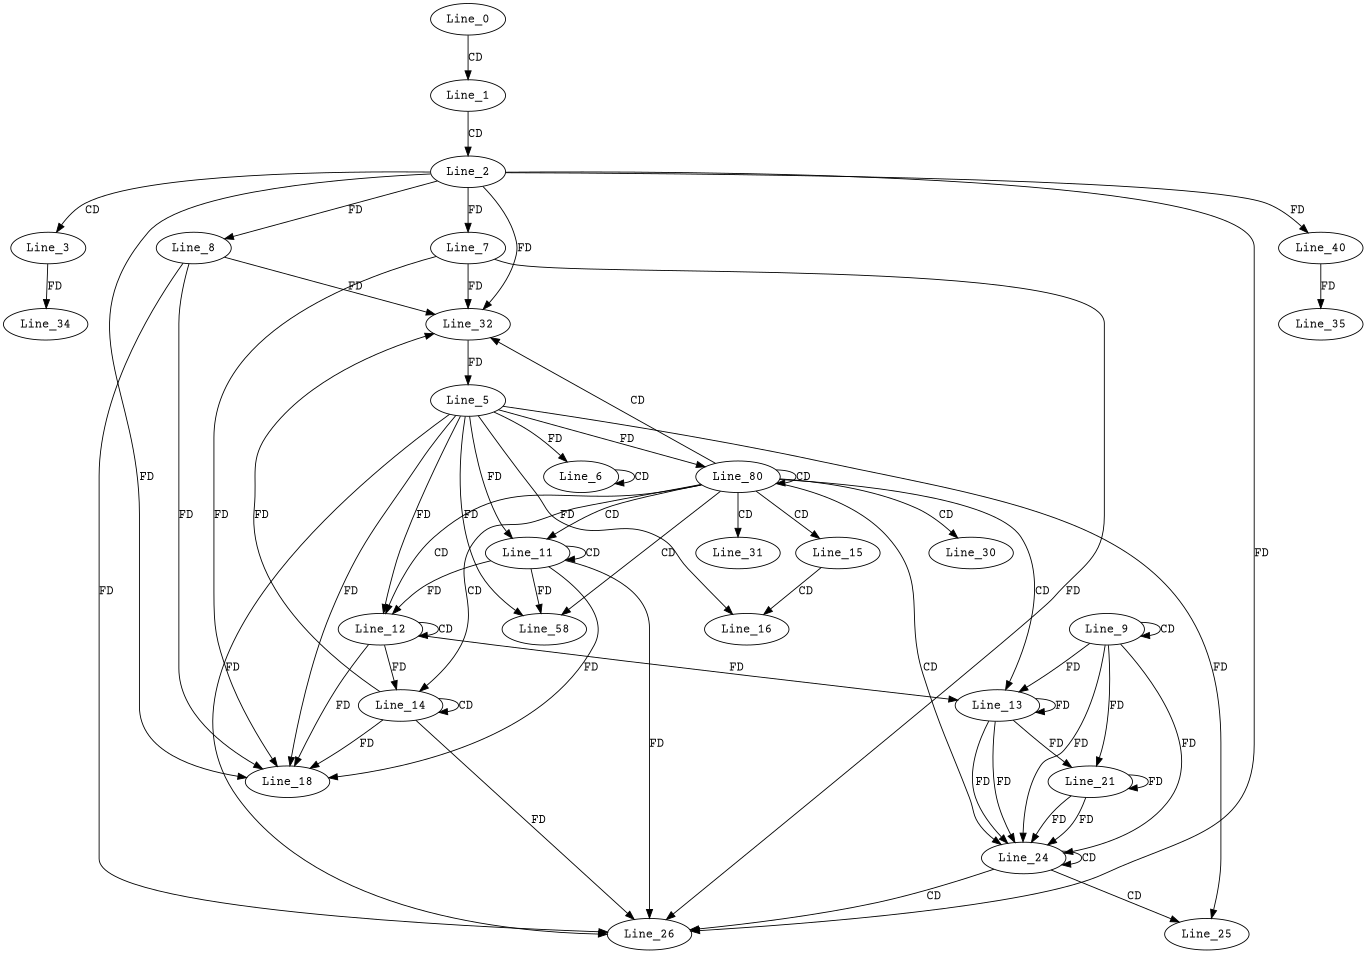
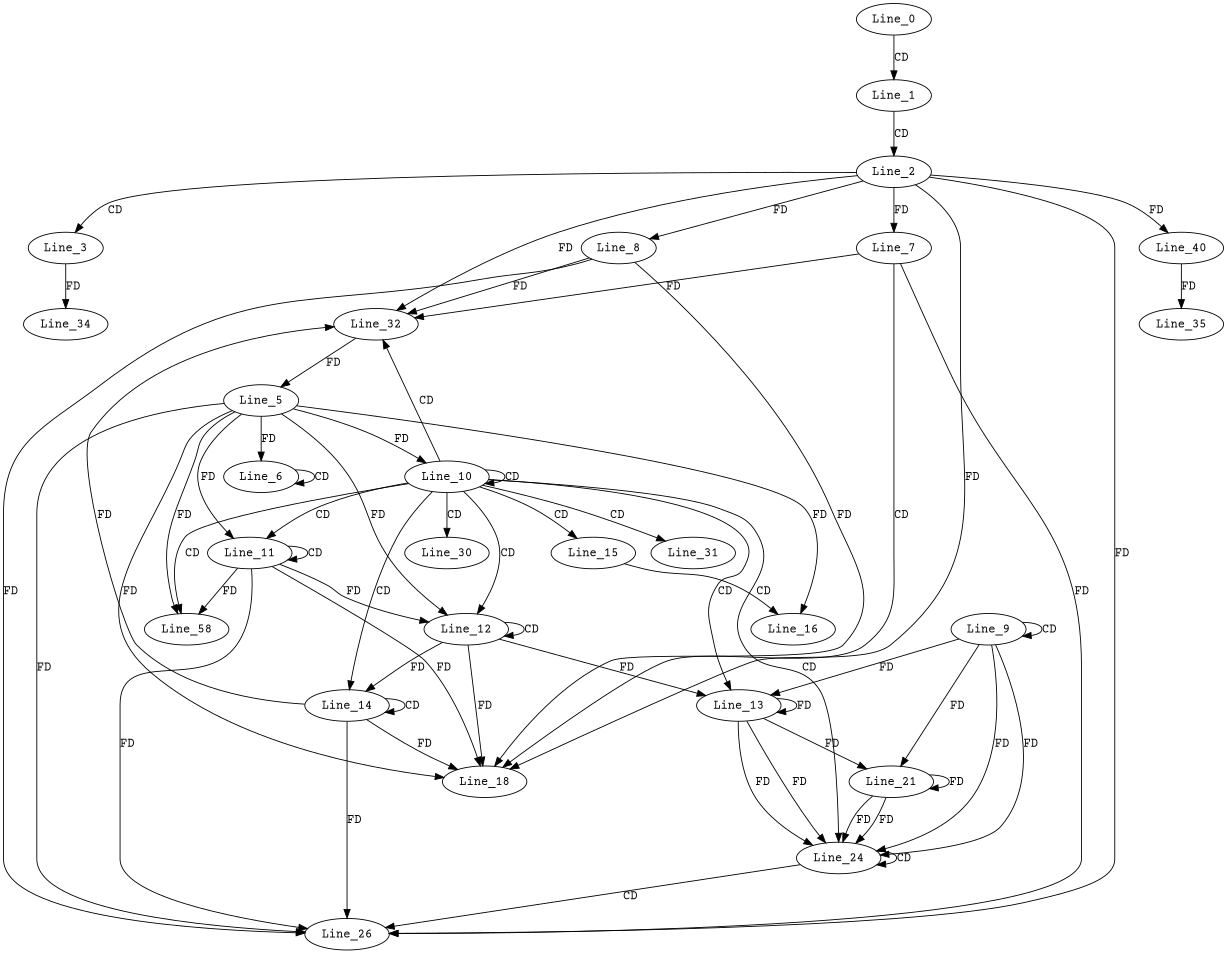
  digraph {
    fontname="Courier Prime"
    node [fontname="Courier Prime"]
    edge [fontname="Courier Prime"]
    Line_0
    Line_1
    Line_2
    Line_3
    Line_7
    Line_8
    Line_18
    Line_26
    Line_32
    Line_40
    Line_34
    Line_5
    Line_35
    Line_6
-   Line_10 [label=Line_80]
+   Line_10
    Line_11
    Line_12
    Line_16
-   Line_25
    n20 [label=Line_58]
    Line_13
    Line_24
    Line_14
    Line_15
    Line_30
    Line_31
    Line_9
    Line_21
    Line_0 -> Line_1 [label=CD]
    Line_1 -> Line_2 [label=CD]
    Line_2 -> Line_3 [label=CD]
    Line_2 -> Line_7 [label=FD]
    Line_2 -> Line_8 [label=FD]
    Line_2 -> Line_18 [label=FD]
    Line_2 -> Line_26 [label=FD]
    Line_2 -> Line_32 [label=FD]
    Line_2 -> Line_40 [label=FD]
    Line_3 -> Line_34 [label=FD]
-   Line_7 -> Line_18 [label=FD]
+   Line_7 -> Line_18 [label=CD]
    Line_7 -> Line_26 [label=FD]
    Line_7 -> Line_32 [label=FD]
    Line_8 -> Line_18 [label=FD]
    Line_8 -> Line_26 [label=FD]
    Line_8 -> Line_32 [label=FD]
    Line_32 -> Line_5 [label=FD]
    Line_40 -> Line_35 [label=FD]
    Line_5 -> Line_18 [label=FD]
    Line_5 -> Line_26 [label=FD]
    Line_5 -> Line_6 [label=FD]
    Line_5 -> Line_10 [label=FD]
    Line_5 -> Line_11 [label=FD]
    Line_5 -> Line_12 [label=FD]
    Line_5 -> Line_16 [label=FD]
-   Line_5 -> Line_25 [label=FD]
    Line_5 -> n20 [label=FD]
    Line_6 -> Line_6 [label=CD]
    Line_10 -> Line_32 [label=CD]
    Line_10 -> Line_10 [label=CD]
    Line_10 -> Line_11 [label=CD]
    Line_10 -> Line_12 [label=CD]
    Line_10 -> n20 [label=CD]
    Line_10 -> Line_13 [label=CD]
    Line_10 -> Line_24 [label=CD]
    Line_10 -> Line_14 [label=CD]
    Line_10 -> Line_15 [label=CD]
    Line_10 -> Line_30 [label=CD]
    Line_10 -> Line_31 [label=CD]
    Line_11 -> Line_18 [label=FD]
    Line_11 -> Line_26 [label=FD]
    Line_11 -> Line_11 [label=CD]
    Line_11 -> Line_12 [label=FD]
    Line_11 -> n20 [label=FD]
    Line_12 -> Line_18 [label=FD]
    Line_12 -> Line_12 [label=CD]
    Line_12 -> Line_13 [label=FD]
    Line_12 -> Line_14 [label=FD]
    Line_13 -> Line_13 [label=FD]
    Line_13 -> Line_24 [label=FD]
    Line_13 -> Line_24 [label=FD]
    Line_13 -> Line_21 [label=FD]
    Line_24 -> Line_26 [label=CD]
-   Line_24 -> Line_25 [label=CD]
    Line_24 -> Line_24 [label=CD]
    Line_14 -> Line_18 [label=FD]
    Line_14 -> Line_26 [label=FD]
    Line_14 -> Line_32 [label=FD]
    Line_14 -> Line_14 [label=CD]
    Line_15 -> Line_16 [label=CD]
    Line_9 -> Line_13 [label=FD]
    Line_9 -> Line_24 [label=FD]
    Line_9 -> Line_24 [label=FD]
    Line_9 -> Line_9 [label=CD]
    Line_9 -> Line_21 [label=FD]
    Line_21 -> Line_24 [label=FD]
    Line_21 -> Line_24 [label=FD]
    Line_21 -> Line_21 [label=FD]
  }
